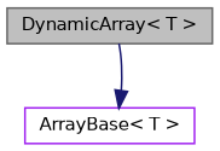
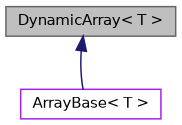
  digraph {
    node [fontname=Helvetica fontsize=10 shape=record style=filled]
    n1 [color=gray40 fillcolor=grey75 fontcolor=black height=0.2 label="DynamicArray\< T \>" width=0.4]
    n2 [color=purple fillcolor=white height=0.2 label="ArrayBase\< T \>" width=0.4]
-   n2 -> n1 [color=midnightblue dir=back fontname=Helvetica fontsize=10 labelfontname=Helvetica labelfontsize=10 style=solid]
+   n1 -> n2 [color=midnightblue dir=back fontname=Helvetica fontsize=10 labelfontname=Helvetica labelfontsize=10 style=solid]
  }
